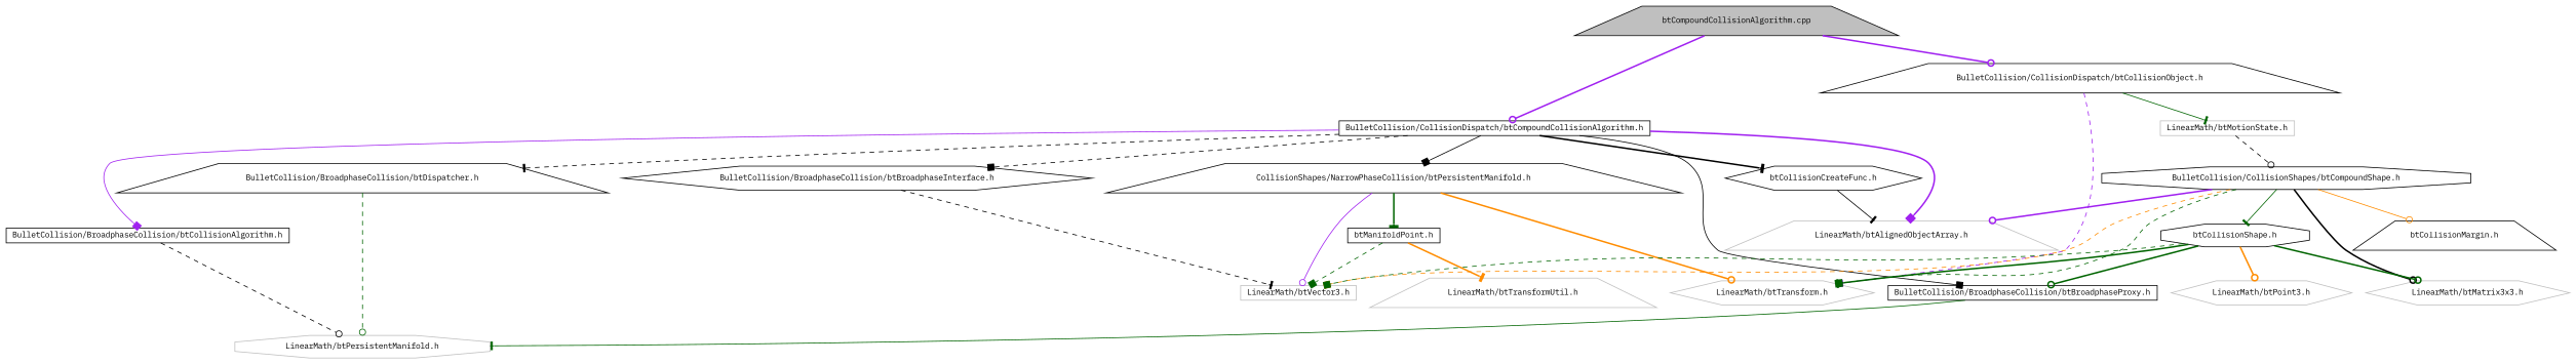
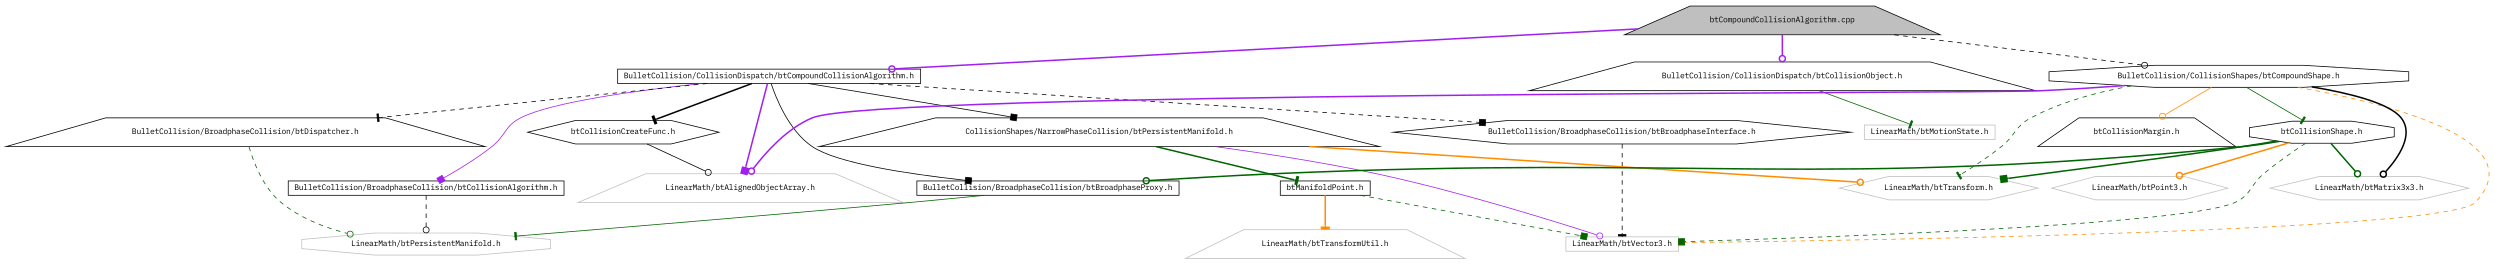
  digraph {
    fontname="IBM Plex Mono"
    node [color=black fillcolor=white fontname="IBM Plex Mono" fontsize=10 shape=trapezium style=filled]
    edge [arrowhead=odot color=darkgreen fontname="IBM Plex Mono" fontsize=10 labelfontname=Helvetica labelfontsize=10 style=bold]
    n1 [fillcolor=grey75 fontcolor=black height=0.2 label="btCompoundCollisionAlgorithm.cpp" width=0.4]
    n2 [height=0.2 label="BulletCollision/CollisionDispatch/btCompoundCollisionAlgorithm.h" shape=box width=0.4]
    n3 [height=0.2 label="BulletCollision/CollisionDispatch/btCollisionObject.h" width=0.4]
    n4 [height=0.2 label="BulletCollision/CollisionShapes/btCompoundShape.h" shape=octagon width=0.4]
    n5 [height=0.2 label="BulletCollision/BroadphaseCollision/btCollisionAlgorithm.h" shape=box width=0.4]
    n6 [height=0.2 label="BulletCollision/BroadphaseCollision/btDispatcher.h" width=0.4]
    n7 [height=0.2 label="BulletCollision/BroadphaseCollision/btBroadphaseInterface.h" shape=hexagon width=0.4]
    n8 [height=0.2 label="CollisionShapes/NarrowPhaseCollision/btPersistentManifold.h" width=0.4]
    n9 [height=0.2 label="BulletCollision/BroadphaseCollision/btBroadphaseProxy.h" shape=box width=0.4]
    n10 [height=0.2 label="btCollisionCreateFunc.h" shape=hexagon width=0.4]
    n11 [color=grey75 height=0.2 label="LinearMath/btAlignedObjectArray.h" width=0.4]
    n12 [color=grey75 height=0.2 label="LinearMath/btTransform.h" shape=hexagon width=0.4]
    n13 [color=grey75 height=0.2 label="LinearMath/btMotionState.h" shape=box width=0.4]
    n14 [color=grey75 height=0.2 label="LinearMath/btVector3.h" shape=box width=0.4]
    n15 [height=0.2 label="btCollisionShape.h" shape=octagon width=0.4]
    n16 [color=grey75 height=0.2 label="LinearMath/btMatrix3x3.h" shape=hexagon width=0.4]
    n17 [height=0.2 label="btCollisionMargin.h" width=0.4]
    n18 [color=grey75 height=0.2 label="LinearMath/btPersistentManifold.h" shape=octagon width=0.4]
    n19 [height=0.2 label="btManifoldPoint.h" shape=box width=0.4]
    n20 [color=grey75 height=0.2 label="LinearMath/btTransformUtil.h" width=0.4]
    n21 [color=grey75 height=0.2 label="LinearMath/btPoint3.h" shape=hexagon width=0.4]
    n1 -> n2 [color=purple]
    n1 -> n3 [color=purple]
-   n13 -> n4 [color=black style=dashed]
+   n1 -> n4 [color=black style=dashed]
    n2 -> n5 [arrowhead=box color=purple style=solid]
    n2 -> n6 [arrowhead=tee color=black style=dashed]
    n2 -> n7 [arrowhead=box color=black style=dashed]
    n2 -> n8 [arrowhead=box color=black style=solid]
    n2 -> n9 [arrowhead=box color=black style=solid]
    n2 -> n10 [arrowhead=tee color=black]
    n2 -> n11 [arrowhead=box color=purple]
-   n3 -> n12 [arrowhead=box color=purple style=dashed]
    n3 -> n13 [arrowhead=tee style=solid]
    n4 -> n11 [color=purple]
    n4 -> n12 [arrowhead=tee style=dashed]
    n4 -> n14 [arrowhead=box color=darkorange style=dashed]
    n4 -> n15 [arrowhead=tee style=solid]
    n4 -> n16 [color=black]
    n4 -> n17 [color=darkorange style=solid]
    n5 -> n18 [color=black style=dashed]
    n6 -> n18 [style=dashed]
    n7 -> n14 [arrowhead=tee color=black style=dashed]
    n8 -> n12 [color=darkorange]
    n8 -> n14 [color=purple style=solid]
    n8 -> n19 [arrowhead=tee]
    n9 -> n18 [arrowhead=tee style=solid]
-   n10 -> n11 [arrowhead=tee color=black style=solid]
+   n10 -> n11 [color=black style=solid]
    n15 -> n9
    n15 -> n12 [arrowhead=box]
    n15 -> n14 [arrowhead=box style=dashed]
    n15 -> n16
    n15 -> n21 [color=darkorange]
    n19 -> n14 [arrowhead=box style=dashed]
    n19 -> n20 [arrowhead=tee color=darkorange]
  }
